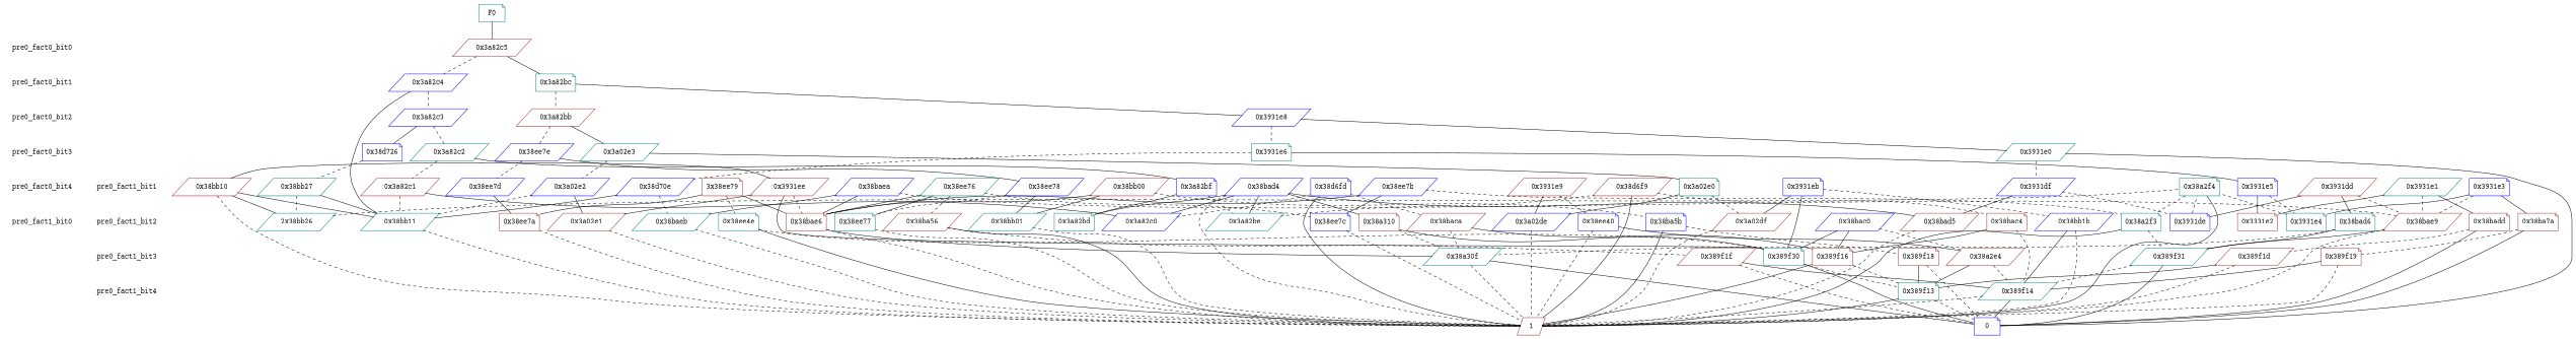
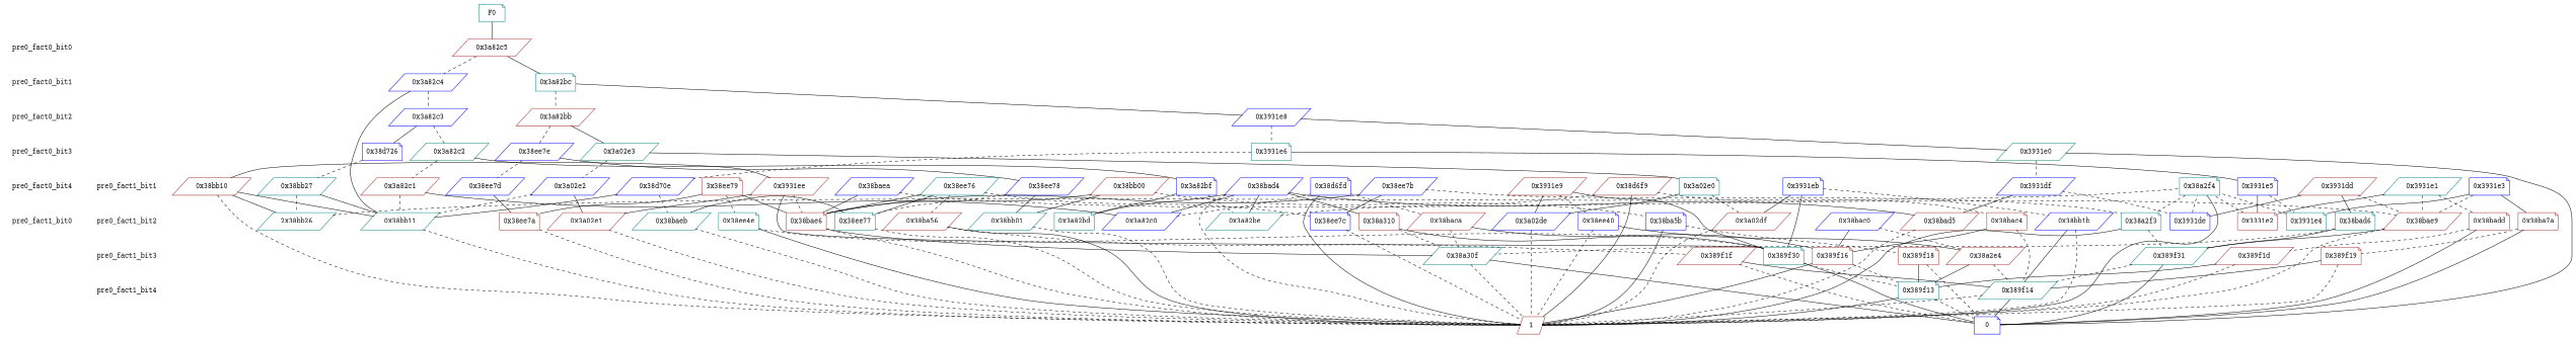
  digraph {
    fontname="Courier Prime"
    node [fontname="Courier Prime" shape=parallelogram color=brown]
    edge [dir=none fontname="Courier Prime"]
    "CONST NODES" [shape=plaintext style=invis color=""]
    " pre0_fact0_bit0 " [shape=plaintext]
    " pre0_fact0_bit1 " [color=teal shape=plaintext]
    " pre0_fact0_bit2 " [color=blue shape=plaintext]
    " pre0_fact0_bit3 " [shape=plaintext]
    " pre0_fact0_bit4 " [shape=plaintext]
    " pre0_fact1_bit0 " [color=blue shape=plaintext]
    " pre0_fact1_bit1 " [color=blue shape=plaintext]
    " pre0_fact1_bit2 " [color=blue shape=plaintext]
    " pre0_fact1_bit3 " [shape=plaintext]
    " pre0_fact1_bit4 " [color=teal shape=plaintext]
    F0 [color=teal shape=note]
    "0x3a82c5"
    "0x3a82c4" [color=blue]
    "0x3a82bc" [color=teal shape=note]
    "0x3931e8" [color=blue]
    "0x3a82c3" [color=blue]
    "0x3a82bb"
    "0x3931e6" [color=teal shape=note]
    "0x3a02e3" [color=teal]
    "0x3a82c2" [color=teal]
    "0x38d726" [color=blue shape=note]
    "0x3931e0" [color=teal]
    "0x38ee7e" [color=blue]
    "0x3a82bf" [color=blue shape=note]
    "0x3a02e2" [color=blue]
    "0x38bb27" [color=teal]
    "0x3a82c1"
    "0x38d70e" [color=blue]
    "0x38ee78" [color=blue]
    "0x38ee7d" [color=blue]
    "0x3931df" [color=blue]
    "0x3a02e0" [color=teal shape=note]
    "0x3931e5" [color=blue shape=note]
    "0x3931de" [color=blue shape=note]
    n36 [label="0x3331e2" shape=note]
    "0x3931e4" [color=teal shape=note]
    "0x3a02de" [color=blue]
    "0x3a02df"
    "0x38bad5"
    "0x38ee7a" [shape=note]
    "0x38ee7c" [color=blue shape=note]
    "0x38baeb" [color=teal]
    "0x38bb01" [color=teal]
    n45 [color=teal label="2x38bb26"]
    "0x38bb11" [color=teal]
    "0x3a82bd" [color=teal shape=note]
    "0x3a82be" [color=teal]
    "0x3a02e1"
    "0x3a82c0" [color=blue]
    "0x38ee77" [color=teal shape=note]
    "0x38ee76" [color=teal]
    "0x38d6fd" [color=blue shape=note]
    "0x3931e9"
    "0x38bad4" [color=blue]
    "0x3931e1" [color=teal]
    "0x38ee7b" [color=blue]
    "0x38bb00"
    "0x38bb10"
    "0x3931ee"
    "0x3931e3" [color=blue shape=note]
    "0x38a2f4" [color=teal shape=note]
    "0x3931dd"
    "0x38baea" [color=blue]
    "0x38d6f9"
    "0x3931eb" [color=blue shape=note]
    n67 [label="3x38ee79" shape=note]
    "0x38ee4e" [color=teal shape=note]
    "0x38a2f3" [color=teal shape=note]
    "0x38ee40" [color=blue shape=note]
    "0x38bad6" [color=teal shape=note]
    "0x38ba5b" [color=blue shape=note]
    "0x38bac0" [color=blue]
    "0x38bac4" [shape=note]
    "0x38bae9"
    "0x38ba56"
    "0x38baca"
    "0x38bae6" [shape=note]
    "0x38a310" [shape=note]
    "0x38ba7a" [shape=note]
    "0x38bb1b" [color=blue]
    "0x38badd" [shape=note]
    "0x389f16" [shape=note]
    "0x38a30f" [color=teal]
    "0x389f1d"
    "0x389f18" [shape=note]
    "0x389f30" [color=teal shape=note]
    "0x389f31" [color=teal]
    "0x389f19" [shape=note]
    "0x38a2e4"
    "0x389f1f"
    "0x389f14" [color=teal]
    "0x389f13" [color=teal shape=note]
    n94 [color=blue label=0 shape=note]
    n95 [label=1]
    subgraph sub_1 {
      "CONST NODES"
      " pre0_fact0_bit0 "
      " pre0_fact0_bit1 "
      " pre0_fact0_bit2 "
      " pre0_fact0_bit3 "
      " pre0_fact0_bit4 "
      " pre0_fact1_bit0 "
      " pre0_fact1_bit1 "
      " pre0_fact1_bit2 "
      " pre0_fact1_bit3 "
      " pre0_fact1_bit4 "
    }
    subgraph sub_2 {
      rank=same
      F0
    }
    subgraph sub_3 {
      rank=same
      " pre0_fact0_bit0 "
      "0x3a82c5"
    }
    subgraph sub_4 {
      rank=same
      " pre0_fact0_bit1 "
      "0x3a82c4"
      "0x3a82bc"
    }
    subgraph sub_5 {
      rank=same
      " pre0_fact0_bit2 "
      "0x3931e8"
      "0x3a82c3"
      "0x3a82bb"
    }
    subgraph sub_6 {
      rank=same
      " pre0_fact0_bit3 "
      "0x3931e6"
      "0x3a02e3"
      "0x3a82c2"
      "0x38d726"
      "0x3931e0"
      "0x38ee7e"
    }
    subgraph sub_7 {
      rank=same
      " pre0_fact0_bit4 "
      "0x3a82bf"
      "0x3a02e2"
      "0x38bb27"
      "0x3a82c1"
      "0x38d70e"
      "0x38ee78"
      "0x38ee7d"
      "0x3931df"
      "0x3a02e0"
      "0x3931e5"
    }
    subgraph sub_8 {
      rank=same
      " pre0_fact1_bit0 "
      "0x3931de"
      n36
      "0x3931e4"
      "0x3a02de"
      "0x3a02df"
      "0x38bad5"
      "0x38ee7a"
      "0x38ee7c"
      "0x38baeb"
      "0x38bb01"
      n45
      "0x38bb11"
      "0x3a82bd"
      "0x3a82be"
      "0x3a02e1"
      "0x3a82c0"
      "0x38ee77"
    }
    subgraph sub_9 {
      rank=same
      " pre0_fact1_bit1 "
      "0x38ee76"
      "0x38d6fd"
      "0x3931e9"
      "0x38bad4"
      "0x3931e1"
      "0x38ee7b"
      "0x38bb00"
      "0x38bb10"
      "0x3931ee"
      "0x3931e3"
      "0x38a2f4"
      "0x3931dd"
      "0x38baea"
      "0x38d6f9"
      "0x3931eb"
      n67
    }
    subgraph sub_10 {
      rank=same
      " pre0_fact1_bit2 "
      "0x38ee4e"
      "0x38a2f3"
      "0x38ee40"
      "0x38bad6"
      "0x38ba5b"
      "0x38bac0"
      "0x38bac4"
      "0x38bae9"
      "0x38ba56"
      "0x38baca"
      "0x38bae6"
      "0x38a310"
      "0x38ba7a"
      "0x38bb1b"
      "0x38badd"
    }
    subgraph sub_11 {
      rank=same
      " pre0_fact1_bit3 "
      "0x389f16"
      "0x38a30f"
      "0x389f1d"
      "0x389f18"
      "0x389f30"
      "0x389f31"
      "0x389f19"
      "0x38a2e4"
      "0x389f1f"
    }
    subgraph sub_12 {
      rank=same
      " pre0_fact1_bit4 "
      "0x389f14"
      "0x389f13"
    }
    subgraph sub_13 {
      rank=same
      "CONST NODES"
      subgraph sub_14 {
        rank=same
        n94
        n95
      }
    }
    " pre0_fact0_bit0 " -> " pre0_fact0_bit1 " [style=invis]
    " pre0_fact0_bit1 " -> " pre0_fact0_bit2 " [style=invis]
    " pre0_fact0_bit2 " -> " pre0_fact0_bit3 " [style=invis]
    " pre0_fact0_bit3 " -> " pre0_fact0_bit4 " [style=invis]
    " pre0_fact0_bit4 " -> " pre0_fact1_bit0 " [style=invis]
    " pre0_fact1_bit0 " -> " pre0_fact1_bit1 " [style=invis]
    " pre0_fact1_bit1 " -> " pre0_fact1_bit2 " [style=invis]
    " pre0_fact1_bit2 " -> " pre0_fact1_bit3 " [style=invis]
    " pre0_fact1_bit3 " -> " pre0_fact1_bit4 " [style=invis]
    " pre0_fact1_bit4 " -> "CONST NODES" [style=invis]
    F0 -> "0x3a82c5" [style=solid]
    "0x3a82c5" -> "0x3a82c4" [style=dashed]
    "0x3a82c5" -> "0x3a82bc"
    "0x3a82c4" -> "0x3a82c3" [style=dashed]
    "0x3a82c4" -> "0x38bb11"
    "0x3a82bc" -> "0x3931e8"
    "0x3a82bc" -> "0x3a82bb" [style=dashed]
    "0x3931e8" -> "0x3931e6" [style=dashed]
    "0x3931e8" -> "0x3931e0"
    "0x3a82c3" -> "0x3a82c2" [style=dashed]
    "0x3a82c3" -> "0x38d726"
    "0x3a82bb" -> "0x3a02e3"
    "0x3a82bb" -> "0x38ee7e" [style=dashed]
    "0x3931e6" -> "0x38d70e" [style=dashed]
    "0x3931e6" -> "0x3931e5"
    "0x3a02e3" -> "0x3a02e2" [style=dashed]
    "0x3a02e3" -> "0x3a02e0"
    "0x3a82c2" -> "0x3a82bf"
    "0x3a82c2" -> "0x3a82c1" [style=dashed]
    "0x38d726" -> "0x38bb27" [style=dashed]
    "0x3931e0" -> "0x3931df" [style=dashed]
    "0x3931e0" -> n94
    "0x38ee7e" -> "0x38ee78"
    "0x38ee7e" -> "0x38ee7d" [style=dashed]
    "0x3a82bf" -> "0x3a82bd"
    "0x3a82bf" -> "0x3a82be" [style=dashed]
    "0x3a02e2" -> "0x38bb11" [style=dashed]
    "0x3a02e2" -> "0x3a02e1"
    "0x38bb27" -> n45 [style=dashed]
    "0x38bb27" -> "0x38bb11"
    "0x3a82c1" -> "0x38bb11" [style=dashed]
    "0x3a82c1" -> "0x3a82c0"
    "0x38d70e" -> "0x38baeb" [style=dashed]
    "0x38d70e" -> "0x38bb11"
    "0x38ee78" -> "0x38bb01"
    "0x38ee78" -> "0x38ee77" [style=dashed]
    "0x38ee7d" -> "0x38ee7a"
    "0x3931df" -> "0x3931de" [style=dashed]
    "0x3931df" -> "0x38bad5"
    "0x3a02e0" -> "0x3a02de"
    "0x3a02e0" -> "0x3a02df" [style=dashed]
    "0x3931e5" -> n36
    "0x3931e5" -> "0x3931e4" [style=dashed]
    "0x3931de" -> "0x38a2f4" [style=dashed]
    "0x3931de" -> "0x3931dd"
    n36 -> "0x3931e1"
+   n36 -> "0x38a2f4" [style=dashed]
    "0x3931e4" -> "0x3931e3"
    "0x3931e4" -> "0x38a2f4" [style=dashed]
    "0x3a02de" -> "0x3931e9"
    "0x3a02de" -> n95 [style=dashed]
    "0x3a02df" -> "0x3931eb"
    "0x3a02df" -> n95 [style=dashed]
    "0x38bad5" -> "0x38bad4"
    "0x38bad5" -> n95 [style=dashed]
    "0x38ee7a" -> n67
    "0x38ee7a" -> n95 [style=dashed]
    "0x38ee7c" -> "0x38ee7b"
    "0x38ee7c" -> n95 [style=dashed]
-   "0x38baeb" -> "0x38baea"
+   "0x38baeb" -> "0x38ee77"
    "0x38baeb" -> n95 [style=dashed]
    "0x38bb01" -> "0x38bb00"
    "0x38bb01" -> n95 [style=dashed]
    n45 -> "0x38bb10"
    n45 -> "0x38a2f4" [style=dashed]
    "0x38bb11" -> "0x38bb10"
    "0x38bb11" -> n95 [style=dashed]
    "0x3a82bd" -> "0x38bad4"
    "0x3a82be" -> "0x38bad4"
    "0x3a82be" -> "0x38d6f9" [style=dashed]
    "0x3a02e1" -> "0x3931ee"
    "0x3a02e1" -> n95 [style=dashed]
    "0x3a82c0" -> "0x38d6fd" [style=dashed]
    "0x3a82c0" -> "0x38bad4"
    "0x38ee77" -> "0x38ee76"
    "0x38ee77" -> n95 [style=dashed]
    "0x38ee76" -> "0x38ee7c" [style=dashed]
    "0x38ee76" -> "0x38ba56" [style=dashed]
    "0x38ee76" -> "0x38bae6"
    "0x38d6fd" -> "0x38baca" [style=dashed]
    "0x38d6fd" -> n95
    "0x3931e9" -> "0x38ee40" [style=dashed]
-   "0x38bac0" -> "0x389f30"
+   "0x3931e9" -> "0x389f30"
    "0x38bad4" -> "0x38a310"
    "0x38bad4" -> n95 [style=dashed]
    "0x3931e1" -> "0x38bae9" [style=dashed]
-   "0x3931e1" -> "0x38badd"
+   "0x3931e1" -> "0x38badd" [style=dashed]
    "0x38ee7b" -> "0x38a2f3" [style=dashed]
    "0x38ee7b" -> "0x38bae6"
    "0x38bb00" -> "0x38ba5b" [style=dashed]
    "0x38bb00" -> "0x38bae6"
    "0x38bb10" -> "0x3931ee"
    "0x38bb10" -> n95 [style=dashed]
    "0x3931ee" -> "0x38bae6" [style=dashed]
    "0x3931ee" -> "0x389f30"
    "0x3931e3" -> "0x38bae9" [style=dashed]
    "0x3931e3" -> "0x38ba7a"
    "0x38a2f4" -> "0x38a2f3" [style=dashed]
    "0x38a2f4" -> n95
    "0x3931dd" -> "0x38bad6"
    "0x3931dd" -> "0x38bae9" [style=dashed]
    "0x38baea" -> "0x38bae9" [style=dashed]
    "0x38baea" -> "0x38bae6"
    "0x38d6f9" -> "0x38bac4" [style=dashed]
    "0x38d6f9" -> n95
    "0x3931eb" -> "0x38bb1b" [style=dashed]
    "0x3931eb" -> "0x389f30"
    n67 -> "0x38ee4e" [style=dashed]
    n67 -> "0x38bae6"
    "0x38ee4e" -> "0x389f30" [style=dashed]
    "0x38ee4e" -> n95
    "0x38a2f3" -> "0x389f31" [style=dashed]
    "0x38a2f3" -> n95
    "0x38ee40" -> "0x38a2e4"
    "0x38ee40" -> n95 [style=dashed]
    "0x38bad6" -> "0x38a30f" [style=dashed]
    "0x38bad6" -> "0x389f31"
    "0x38ba5b" -> "0x389f18" [style=dashed]
    "0x38ba5b" -> n95
    "0x38bac0" -> "0x389f16"
    "0x38bac0" -> "0x38a2e4" [style=dashed]
    "0x38bac4" -> "0x389f16"
    "0x38bac4" -> "0x389f14" [style=dashed]
    "0x38bae9" -> "0x389f31"
    "0x38bae9" -> n95 [style=dashed]
    "0x38ba56" -> "0x389f1f" [style=dashed]
    "0x38ba56" -> n95
    "0x38baca" -> "0x389f16"
    "0x38baca" -> "0x38a30f" [style=dashed]
    "0x38bae6" -> "0x38a30f"
    "0x38bae6" -> n95 [style=dashed]
    "0x38a310" -> "0x38a30f" [style=dashed]
    "0x38a310" -> "0x389f30"
    "0x38ba7a" -> "0x389f19" [style=dashed]
    "0x38ba7a" -> n94
    "0x38bb1b" -> "0x389f14"
    "0x38bb1b" -> n95 [style=dashed]
    "0x38badd" -> "0x389f1d" [style=dashed]
    "0x38badd" -> n94
    "0x389f16" -> "0x389f13" [style=dashed]
    "0x389f16" -> n95
    "0x38a30f" -> n94
    "0x38a30f" -> n95 [style=dashed]
    "0x389f1d" -> "0x389f13"
    "0x389f1d" -> n95 [style=dashed]
    "0x389f18" -> "0x389f13"
    "0x389f18" -> n94 [style=dashed]
    "0x389f30" -> "0x389f13" [style=dashed]
    "0x389f30" -> n94
    "0x389f31" -> "0x389f14" [style=dashed]
    "0x389f31" -> n94
    "0x389f19" -> "0x389f14"
    "0x389f19" -> n95 [style=dashed]
    "0x38a2e4" -> "0x389f14" [style=dashed]
    "0x38a2e4" -> "0x389f13"
    "0x389f1f" -> "0x389f14"
    "0x389f1f" -> n94 [style=dashed]
    "0x389f14" -> n94
    "0x389f14" -> n95 [style=dashed]
    "0x389f13" -> n94 [style=dashed]
    "0x389f13" -> n95
  }
